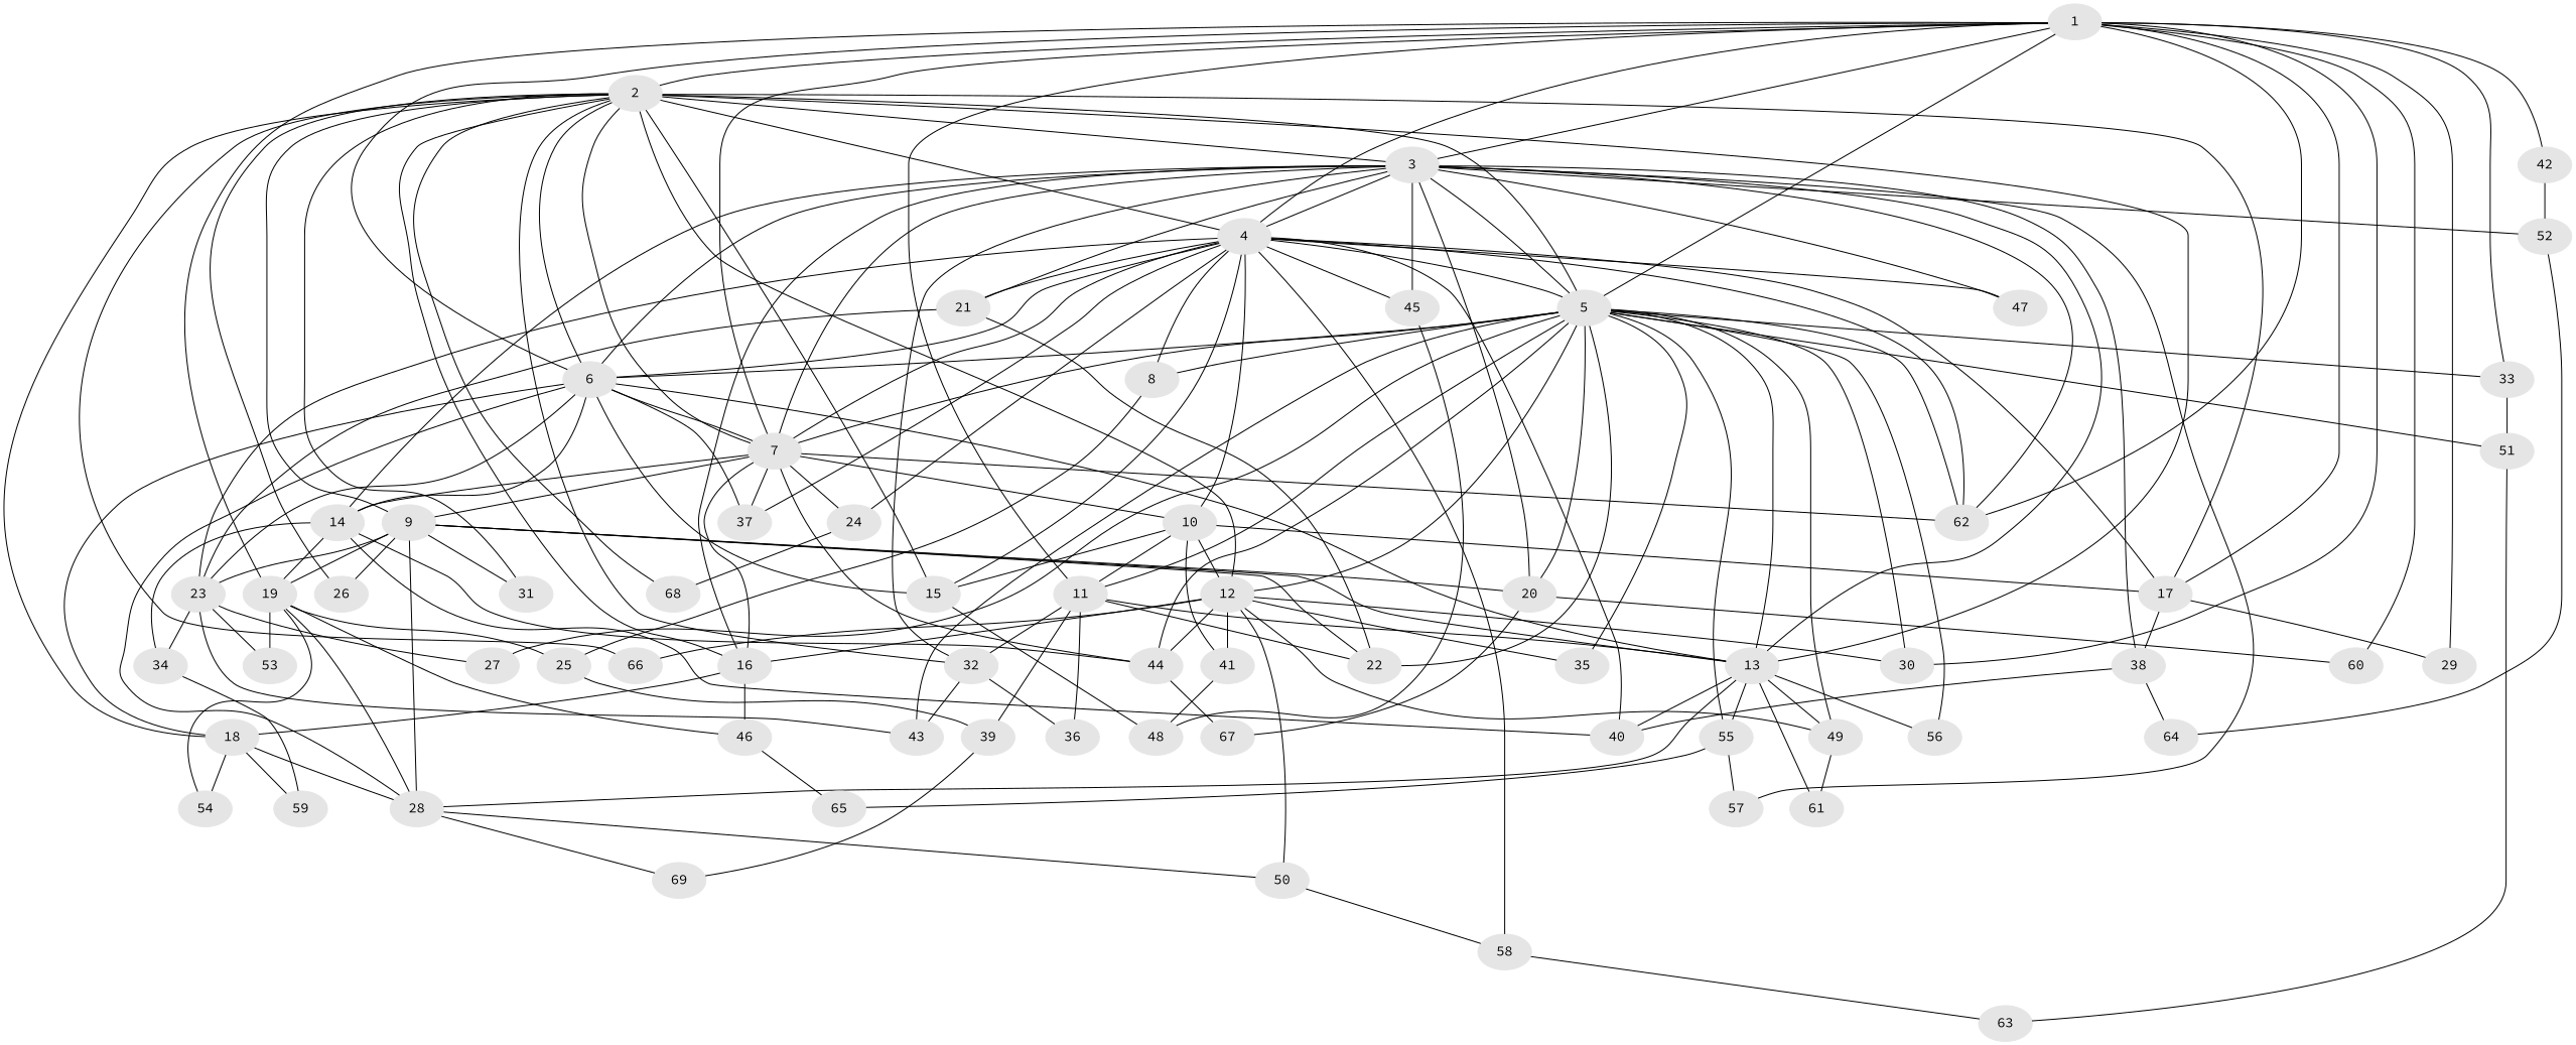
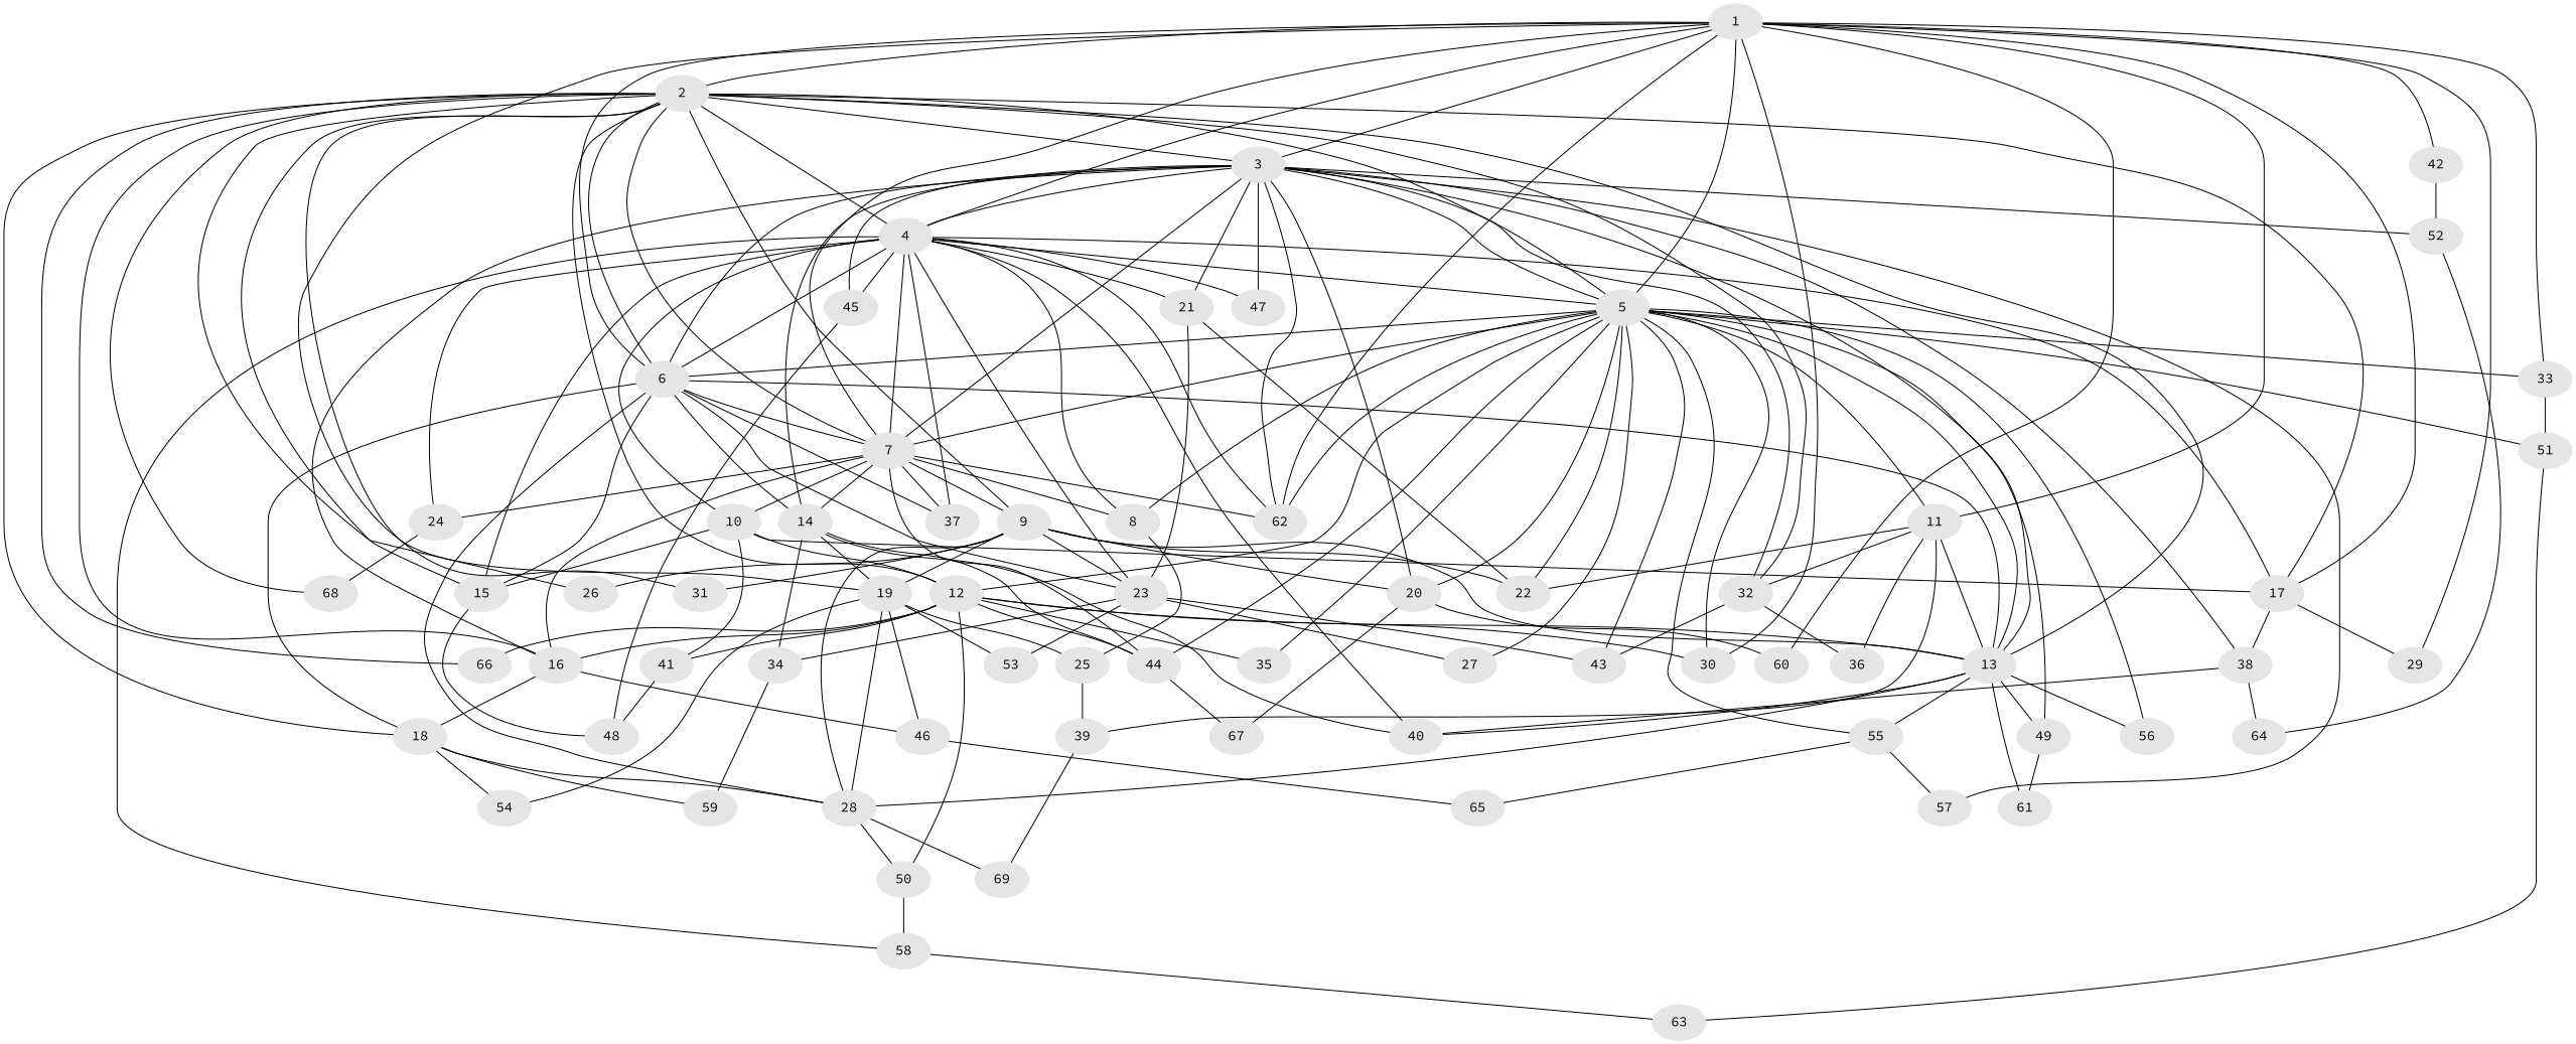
  graph {
    fontname="Source Code Pro"
    node [color=gray90 fontname="Source Code Pro" style=filled]
    edge [fontname="Source Code Pro" weight=1.0]
    1
    2
    3
    4
    5
    6
    7
    11
    17
    19
    29
    30
    33
    42
    60
    62
    9
    12
    13
    15
    16
    18
    26
    31
    32
    66
    68
    14
    20
    21
    38
    45
    47
    52
    57
    8
    10
    23
    24
    37
    40
    58
    22
    27
    35
    43
    44
    49
    51
    55
    56
    28
    36
    39
    25
    46
    54
    53
    41
    50
    61
    48
    59
    34
    67
    64
    63
    65
    69
    1 -- 2
    1 -- 3
    1 -- 4 [weight=2.0]
    1 -- 5 [weight=3.0]
    1 -- 6
    1 -- 7 [weight=2.0]
    1 -- 11
    1 -- 17
    1 -- 19
    1 -- 29
    1 -- 30
    1 -- 33
    1 -- 42
    1 -- 60
    1 -- 62
    2 -- 3 [weight=2.0]
    2 -- 4 [weight=2.0]
    2 -- 5 [weight=3.0]
    2 -- 6
    2 -- 7 [weight=2.0]
    2 -- 17
    2 -- 9
    2 -- 12
    2 -- 13 [weight=2.0]
    2 -- 15
    2 -- 16
    2 -- 18
    2 -- 26
    2 -- 31
    2 -- 32
    2 -- 66
    2 -- 68
    3 -- 4 [weight=2.0]
    3 -- 5 [weight=2.0]
    3 -- 6
    3 -- 7 [weight=2.0]
    3 -- 62
    3 -- 13
    3 -- 16
    3 -- 32
    3 -- 14
    3 -- 20 [weight=2.0]
    3 -- 21
    3 -- 38
    3 -- 45
    3 -- 47
    3 -- 52
    3 -- 57
    4 -- 5 [weight=4.0]
    4 -- 6 [weight=2.0]
    4 -- 7 [weight=4.0]
    4 -- 17
    4 -- 62
    4 -- 15 [weight=2.0]
    4 -- 21 [weight=2.0]
    4 -- 45
    4 -- 47
    4 -- 8
    4 -- 10
    4 -- 23
    4 -- 24
    4 -- 37
    4 -- 40 [weight=2.0]
    4 -- 58
    5 -- 6 [weight=2.0]
    5 -- 7 [weight=4.0]
    5 -- 11
    5 -- 30 [weight=2.0]
    5 -- 33
    5 -- 62
    5 -- 12 [weight=2.0]
    5 -- 13 [weight=2.0]
    5 -- 20
    5 -- 8
    5 -- 22
    5 -- 27
    5 -- 35
    5 -- 43 [weight=2.0]
    5 -- 44
    5 -- 49
    5 -- 51
    5 -- 55
    5 -- 56
    6 -- 7 [weight=3.0]
    6 -- 13 [weight=11.0]
    6 -- 15
    6 -- 18
    6 -- 14
    6 -- 23
    6 -- 37 [weight=2.0]
    6 -- 28
    7 -- 62
    7 -- 9 [weight=8.0]
    7 -- 16
    7 -- 14
+   7 -- 8
    7 -- 10
    7 -- 24 [weight=2.0]
    7 -- 37 [weight=3.0]
    7 -- 44
    11 -- 13 [weight=2.0]
    11 -- 32
    11 -- 22
    11 -- 36
    11 -- 39
    17 -- 29
    17 -- 38
    19 -- 28
    19 -- 25
    19 -- 46
    19 -- 54
    19 -- 53
    33 -- 51
    42 -- 52
    9 -- 19
    9 -- 13
    9 -- 26
    9 -- 31
    9 -- 20
    9 -- 23 [weight=2.0]
    9 -- 22
    9 -- 28
    12 -- 30
-   12 -- 49
+   12 -- 13
    12 -- 16
    12 -- 66
    12 -- 35
    12 -- 44
    12 -- 41 [weight=2.0]
    12 -- 50
    13 -- 40 [weight=2.0]
    13 -- 49
    13 -- 55
    13 -- 56
    13 -- 28
    13 -- 61
    15 -- 48
    16 -- 18
    16 -- 46
    18 -- 28 [weight=2.0]
    18 -- 54
    18 -- 59
    32 -- 43
    32 -- 36
    14 -- 19
    14 -- 40
    14 -- 44
    14 -- 34
    20 -- 60
    20 -- 67
    21 -- 23
    21 -- 22
    38 -- 40
    38 -- 64
    45 -- 48
    52 -- 64
    8 -- 25
-   10 -- 11
    10 -- 17
    10 -- 12
    10 -- 15
    10 -- 41
    23 -- 27
    23 -- 43
    23 -- 53
    23 -- 34
    24 -- 68
    58 -- 63
    44 -- 67
    49 -- 61
    51 -- 63
    55 -- 57
    55 -- 65
    28 -- 50
    28 -- 69
    39 -- 69
    25 -- 39
    46 -- 65
    41 -- 48
    50 -- 58
    34 -- 59
  }
